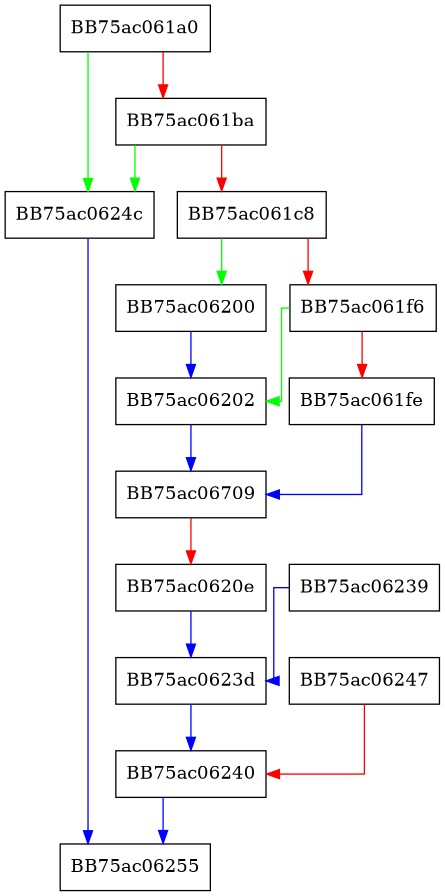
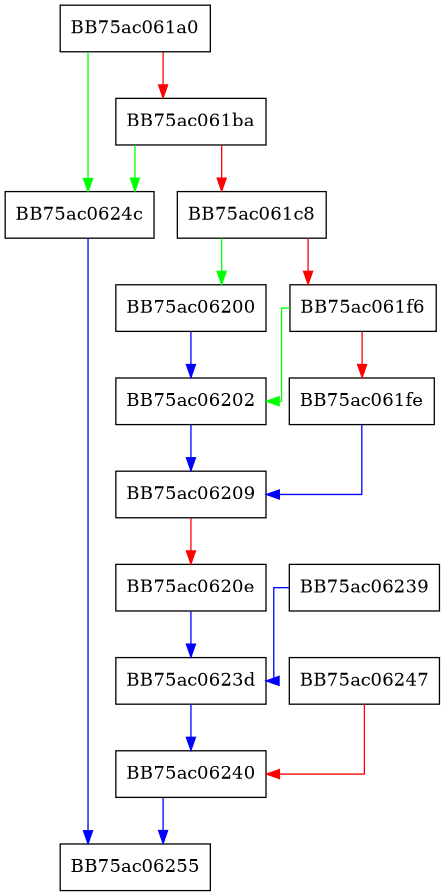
  digraph {
    splines=ortho
    node [shape=box]
    edge [color=blue]
    BB75ac061a0
    BB75ac0624c
    BB75ac061ba
    BB75ac06255
    BB75ac061c8
    BB75ac06200
    BB75ac061f6
    BB75ac06202
    BB75ac061fe
-   BB75ac06209 [label=BB75ac06709]
+   BB75ac06209
    BB75ac0620e
    BB75ac0623d
    BB75ac06247
    BB75ac06240
    BB75ac06239
    BB75ac061a0 -> BB75ac0624c [color=green]
    BB75ac061a0 -> BB75ac061ba [color=red]
    BB75ac0624c -> BB75ac06255
    BB75ac061ba -> BB75ac0624c [color=green]
    BB75ac061ba -> BB75ac061c8 [color=red]
    BB75ac061c8 -> BB75ac06200 [color=green]
    BB75ac061c8 -> BB75ac061f6 [color=red]
    BB75ac06200 -> BB75ac06202
    BB75ac061f6 -> BB75ac06202 [color=green]
    BB75ac061f6 -> BB75ac061fe [color=red]
    BB75ac06202 -> BB75ac06209
    BB75ac061fe -> BB75ac06209
    BB75ac06209 -> BB75ac0620e [color=red]
    BB75ac0620e -> BB75ac0623d
    BB75ac0623d -> BB75ac06240
    BB75ac06247 -> BB75ac06240 [color=red]
    BB75ac06240 -> BB75ac06255
    BB75ac06239 -> BB75ac0623d
  }
